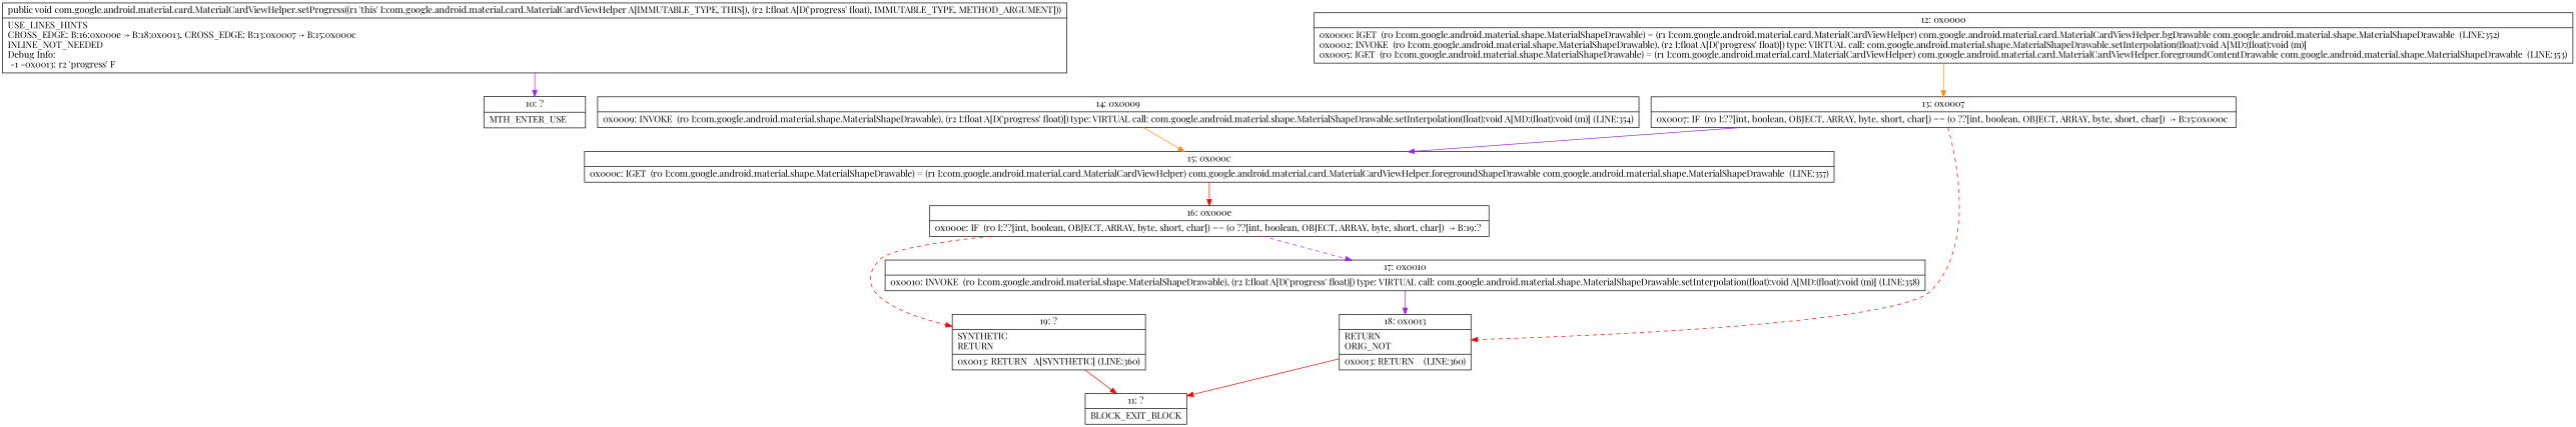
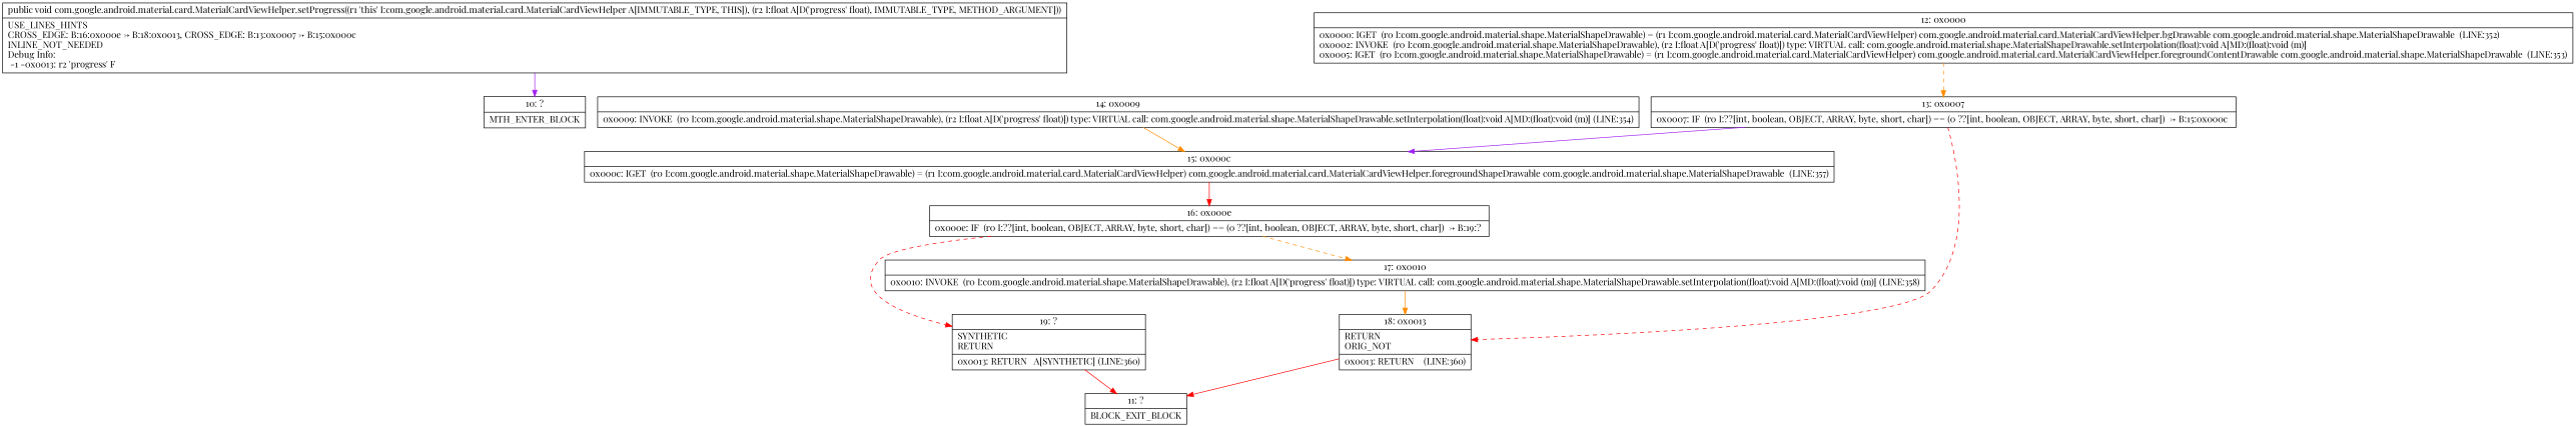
  digraph {
    fontname="Playfair Display"
    node [fontname="Playfair Display" shape=record]
    edge [color=red fontname="Playfair Display"]
-   n1 [label="{10\:\ ?|MTH_ENTER_USE\l}"]
+   n1 [label="{10\:\ ?|MTH_ENTER_BLOCK\l}"]
    n2 [label="{12\:\ 0x0000|0x0000: IGET  (r0 I:com.google.android.material.shape.MaterialShapeDrawable) = (r1 I:com.google.android.material.card.MaterialCardViewHelper) com.google.android.material.card.MaterialCardViewHelper.bgDrawable com.google.android.material.shape.MaterialShapeDrawable  (LINE:352)\l0x0002: INVOKE  (r0 I:com.google.android.material.shape.MaterialShapeDrawable), (r2 I:float A[D('progress' float)]) type: VIRTUAL call: com.google.android.material.shape.MaterialShapeDrawable.setInterpolation(float):void A[MD:(float):void (m)]\l0x0005: IGET  (r0 I:com.google.android.material.shape.MaterialShapeDrawable) = (r1 I:com.google.android.material.card.MaterialCardViewHelper) com.google.android.material.card.MaterialCardViewHelper.foregroundContentDrawable com.google.android.material.shape.MaterialShapeDrawable  (LINE:353)\l}"]
    n3 [label="{13\:\ 0x0007|0x0007: IF  (r0 I:??[int, boolean, OBJECT, ARRAY, byte, short, char]) == (0 ??[int, boolean, OBJECT, ARRAY, byte, short, char])  \-\> B:15:0x000c \l}"]
    n4 [label="{15\:\ 0x000c|0x000c: IGET  (r0 I:com.google.android.material.shape.MaterialShapeDrawable) = (r1 I:com.google.android.material.card.MaterialCardViewHelper) com.google.android.material.card.MaterialCardViewHelper.foregroundShapeDrawable com.google.android.material.shape.MaterialShapeDrawable  (LINE:357)\l}"]
    n5 [label="{18\:\ 0x0013|RETURN\lORIG_NOT\l|0x0013: RETURN    (LINE:360)\l}"]
    n6 [label="{14\:\ 0x0009|0x0009: INVOKE  (r0 I:com.google.android.material.shape.MaterialShapeDrawable), (r2 I:float A[D('progress' float)]) type: VIRTUAL call: com.google.android.material.shape.MaterialShapeDrawable.setInterpolation(float):void A[MD:(float):void (m)] (LINE:354)\l}"]
    n7 [label="{16\:\ 0x000e|0x000e: IF  (r0 I:??[int, boolean, OBJECT, ARRAY, byte, short, char]) == (0 ??[int, boolean, OBJECT, ARRAY, byte, short, char])  \-\> B:19:? \l}"]
    n8 [label="{17\:\ 0x0010|0x0010: INVOKE  (r0 I:com.google.android.material.shape.MaterialShapeDrawable), (r2 I:float A[D('progress' float)]) type: VIRTUAL call: com.google.android.material.shape.MaterialShapeDrawable.setInterpolation(float):void A[MD:(float):void (m)] (LINE:358)\l}"]
    n9 [label="{19\:\ ?|SYNTHETIC\lRETURN\l|0x0013: RETURN   A[SYNTHETIC] (LINE:360)\l}"]
    n10 [label="{11\:\ ?|BLOCK_EXIT_BLOCK\l}"]
    n11 [label="{public void com.google.android.material.card.MaterialCardViewHelper.setProgress((r1 'this' I:com.google.android.material.card.MaterialCardViewHelper A[IMMUTABLE_TYPE, THIS]), (r2 I:float A[D('progress' float), IMMUTABLE_TYPE, METHOD_ARGUMENT]))  | USE_LINES_HINTS\lCROSS_EDGE: B:16:0x000e \-\> B:18:0x0013, CROSS_EDGE: B:13:0x0007 \-\> B:15:0x000c\lINLINE_NOT_NEEDED\lDebug Info:\l  \-1 \-0x0013: r2 'progress' F\l}"]
-   n2 -> n3 [color=darkorange]
+   n2 -> n3 [color=darkorange style=dashed]
    n3 -> n4 [color=purple]
    n3 -> n5 [style=dashed]
    n4 -> n7
    n5 -> n10
    n6 -> n4 [color=darkorange]
-   n7 -> n8 [color=purple style=dashed]
+   n7 -> n8 [color=darkorange style=dashed]
    n7 -> n9 [style=dashed]
-   n8 -> n5 [color=purple]
+   n8 -> n5 [color=darkorange]
    n9 -> n10
    n11 -> n1 [color=purple]
  }
